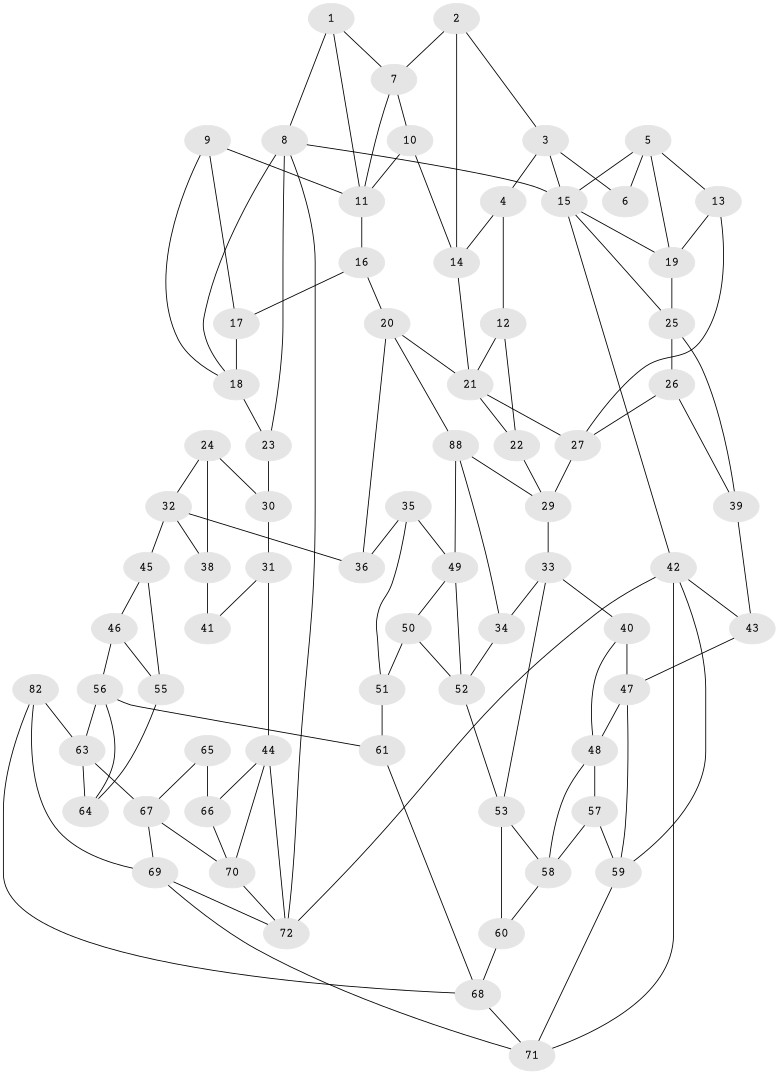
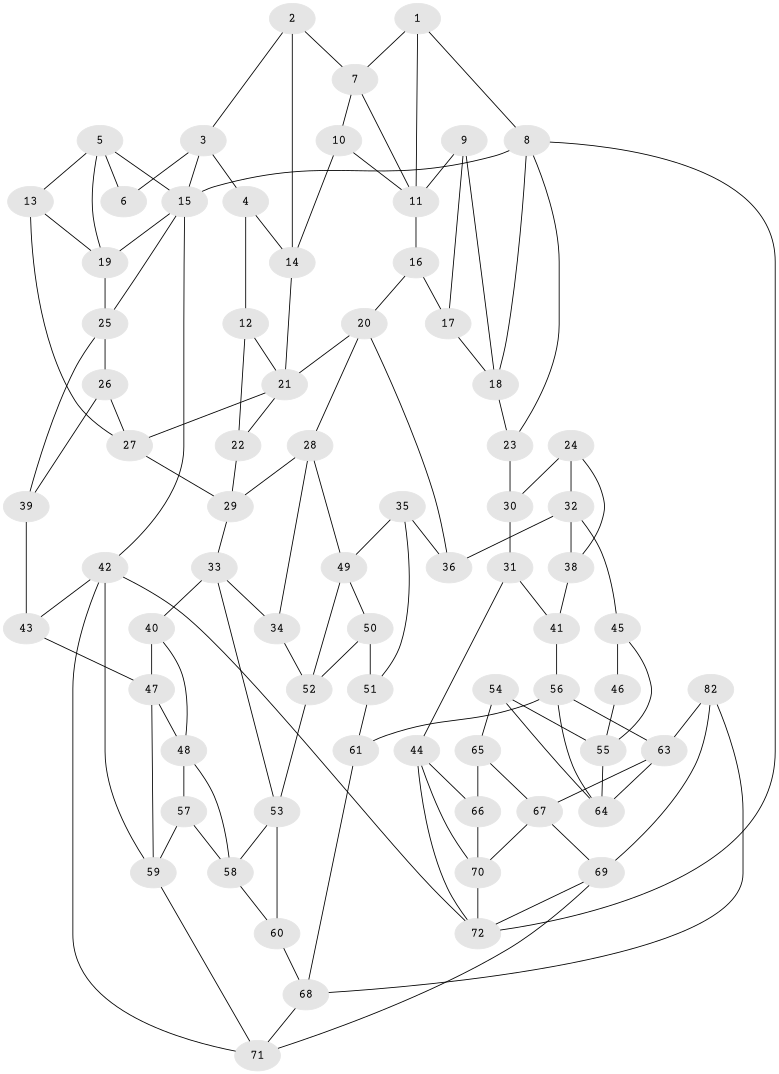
  graph {
    fontname="Courier Prime"
    node [color=gray90 fontname="Courier Prime" style=filled]
    edge [fontname="Courier Prime" weight=1.0]
    1
    7
    8
    11
    10
    15
    18
    23
    72
    16
    2
    3
    14
    4
    6
    21
    12
    19
    25
    42
    22
    5
    13
    27
    30
    9
    17
    20
    29
    26
    39
    43
    59
    71
-   28 [label=88]
+   28
    36
    34
    49
    33
    31
    24
    32
    38
    45
    41
    52
    50
    40
    53
    44
    66
    70
    46
    55
    47
    48
    58
    60
    35
    51
    61
    56
    57
    64
    63
    68
+   54
    65
    67
    n70 [label=82]
    69
    1 -- 7
    1 -- 8
    1 -- 11
    7 -- 11
    7 -- 10
    8 -- 15
    8 -- 18
    8 -- 23
    8 -- 72
    11 -- 16
    10 -- 11
    10 -- 14
    15 -- 19
    15 -- 25
    15 -- 42
    18 -- 23
    23 -- 30 [weight=2.0]
    16 -- 17
    16 -- 20
    2 -- 7
    2 -- 3
    2 -- 14
    3 -- 15
    3 -- 4
    3 -- 6
    14 -- 21
    4 -- 14
    4 -- 12
    21 -- 22
    21 -- 27
    12 -- 21
    12 -- 22
    19 -- 25
    25 -- 26
    25 -- 39
    42 -- 72
    42 -- 43
    42 -- 59
    42 -- 71
    22 -- 29
    5 -- 15
    5 -- 6
    5 -- 19
    5 -- 13
    13 -- 19
    13 -- 27
    27 -- 29
    30 -- 31
    9 -- 11 [weight=2.0]
    9 -- 18
    9 -- 17
    17 -- 18 [weight=2.0]
    20 -- 21
    20 -- 28
    20 -- 36
    29 -- 33
    26 -- 27
    26 -- 39
    39 -- 43 [weight=2.0]
    43 -- 47
    59 -- 71
    28 -- 29
    28 -- 34
    28 -- 49
    34 -- 52
    49 -- 52
    49 -- 50
    33 -- 34
    33 -- 40
    33 -- 53
    31 -- 41
    31 -- 44
    24 -- 30
    24 -- 32
    24 -- 38
    32 -- 36
    32 -- 38
    32 -- 45
    38 -- 41 [weight=2.0]
    45 -- 46
    45 -- 55
    52 -- 53
    50 -- 52
    50 -- 51
    40 -- 47
    40 -- 48
    53 -- 58
    53 -- 60
    44 -- 72
    44 -- 66
    44 -- 70
    66 -- 70
    70 -- 72
    46 -- 55
-   46 -- 56
+   41 -- 56
    55 -- 64
    47 -- 59
    47 -- 48
    48 -- 58
    48 -- 57
    58 -- 60
    60 -- 68
    35 -- 36
    35 -- 49
    35 -- 51
    51 -- 61 [weight=2.0]
    61 -- 68
    56 -- 61
    56 -- 64
    56 -- 63
    57 -- 59
    57 -- 58
    63 -- 64
    63 -- 67
    68 -- 71
+   54 -- 55
+   54 -- 64
+   54 -- 65
    65 -- 66 [weight=2.0]
    65 -- 67
    67 -- 70
    67 -- 69
    n70 -- 63
    n70 -- 68
    n70 -- 69
    69 -- 72
    69 -- 71
  }
